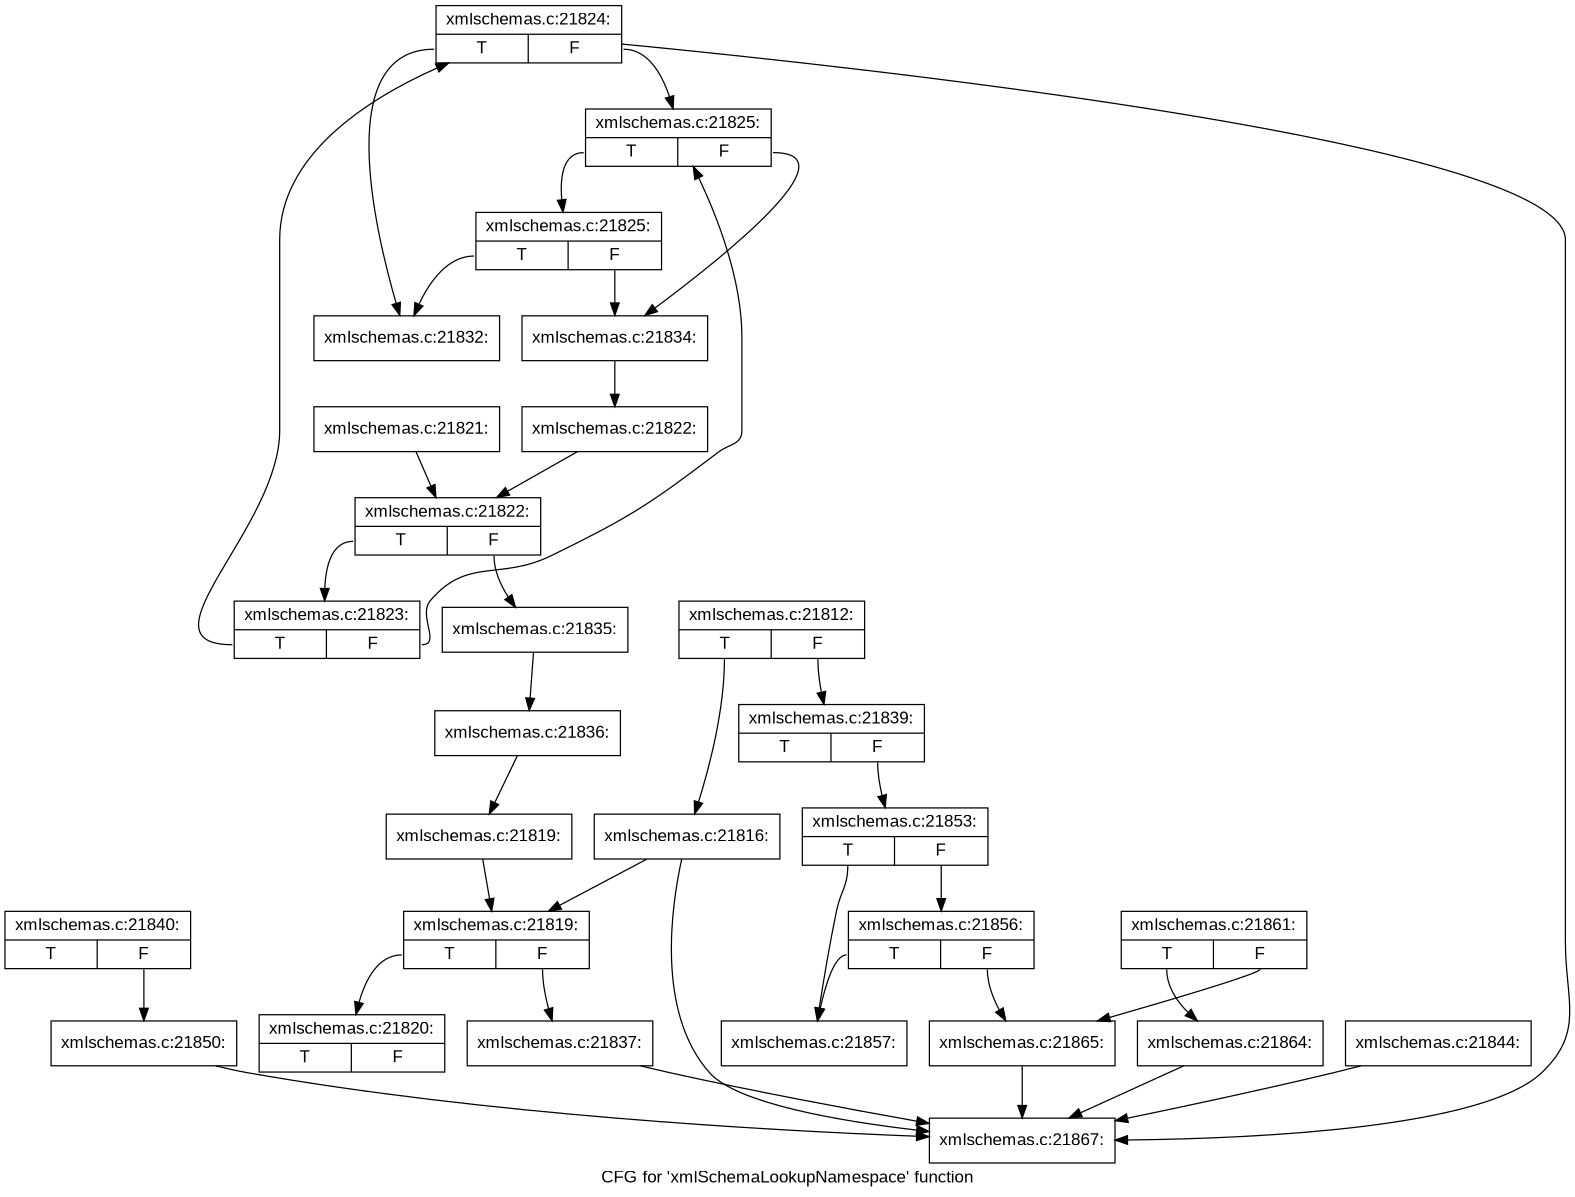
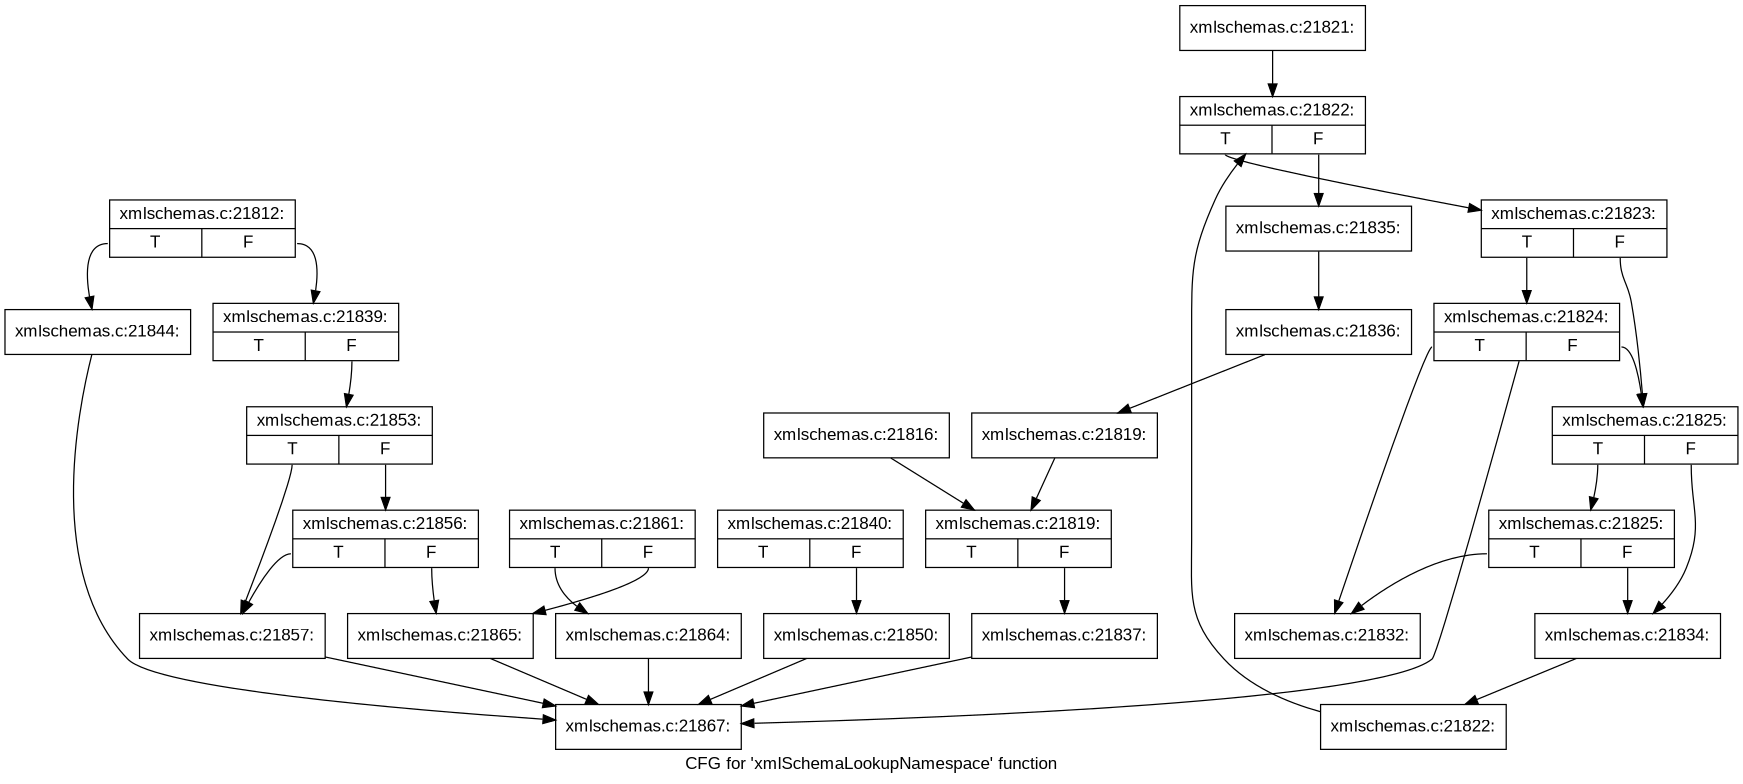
  digraph {
    fontname="Liberation Sans"
    label="CFG for 'xmlSchemaLookupNamespace' function"
    node [fontname="Liberation Sans" shape=record]
    edge [fontname="Liberation Sans"]
    n1 [label="{xmlschemas.c:21812:|{<s0>T|<s1>F}}"]
    n2 [label="{xmlschemas.c:21816:}"]
    n3 [label="{xmlschemas.c:21839:|{<s0>T|<s1>F}}"]
    n4 [label="{xmlschemas.c:21819:|{<s0>T|<s1>F}}"]
    n5 [label="{xmlschemas.c:21853:|{<s0>T|<s1>F}}"]
-   n6 [label="{xmlschemas.c:21820:|{<s0>T|<s1>F}}"]
    n7 [label="{xmlschemas.c:21837:}"]
    n8 [label="{xmlschemas.c:21840:|{<s0>T|<s1>F}}"]
    n9 [label="{xmlschemas.c:21850:}"]
    n10 [label="{xmlschemas.c:21857:}"]
    n11 [label="{xmlschemas.c:21856:|{<s0>T|<s1>F}}"]
    n12 [label="{xmlschemas.c:21867:}"]
    n13 [label="{xmlschemas.c:21821:}"]
    n14 [label="{xmlschemas.c:21822:|{<s0>T|<s1>F}}"]
    n15 [label="{xmlschemas.c:21836:}"]
    n16 [label="{xmlschemas.c:21819:}"]
    n17 [label="{xmlschemas.c:21823:|{<s0>T|<s1>F}}"]
    n18 [label="{xmlschemas.c:21835:}"]
    n19 [label="{xmlschemas.c:21824:|{<s0>T|<s1>F}}"]
    n20 [label="{xmlschemas.c:21825:|{<s0>T|<s1>F}}"]
    n21 [label="{xmlschemas.c:21832:}"]
    n22 [label="{xmlschemas.c:21825:|{<s0>T|<s1>F}}"]
    n23 [label="{xmlschemas.c:21834:}"]
    n24 [label="{xmlschemas.c:21822:}"]
    n25 [label="{xmlschemas.c:21844:}"]
    n26 [label="{xmlschemas.c:21865:}"]
    n27 [label="{xmlschemas.c:21861:|{<s0>T|<s1>F}}"]
    n28 [label="{xmlschemas.c:21864:}"]
-   n1 -> n2 [tailport=s0]
+   n1 -> n25 [tailport=s0]
    n1 -> n3 [tailport=s1]
    n2 -> n4
    n3 -> n5 [tailport=s1]
-   n4 -> n6 [tailport=s0]
    n4 -> n7 [tailport=s1]
    n5 -> n10 [tailport=s0]
    n5 -> n11 [tailport=s1]
    n7 -> n12
    n8 -> n9 [tailport=s1]
    n9 -> n12
-   n2 -> n12
+   n10 -> n12
    n11 -> n10 [tailport=s0]
    n11 -> n26 [tailport=s1]
    n13 -> n14
    n14 -> n17 [tailport=s0]
    n14 -> n18 [tailport=s1]
    n15 -> n16
    n16 -> n4
    n17 -> n19 [tailport=s0]
    n17 -> n20 [tailport=s1]
    n18 -> n15
    n19 -> n12
    n19 -> n20 [tailport=s1]
    n19 -> n21 [tailport=s0]
    n20 -> n22 [tailport=s0]
    n20 -> n23 [tailport=s1]
    n22 -> n21 [tailport=s0]
    n22 -> n23 [tailport=s1]
    n23 -> n24
    n24 -> n14
    n25 -> n12
    n26 -> n12
    n27 -> n26 [tailport=s1]
    n27 -> n28 [tailport=s0]
    n28 -> n12
  }
